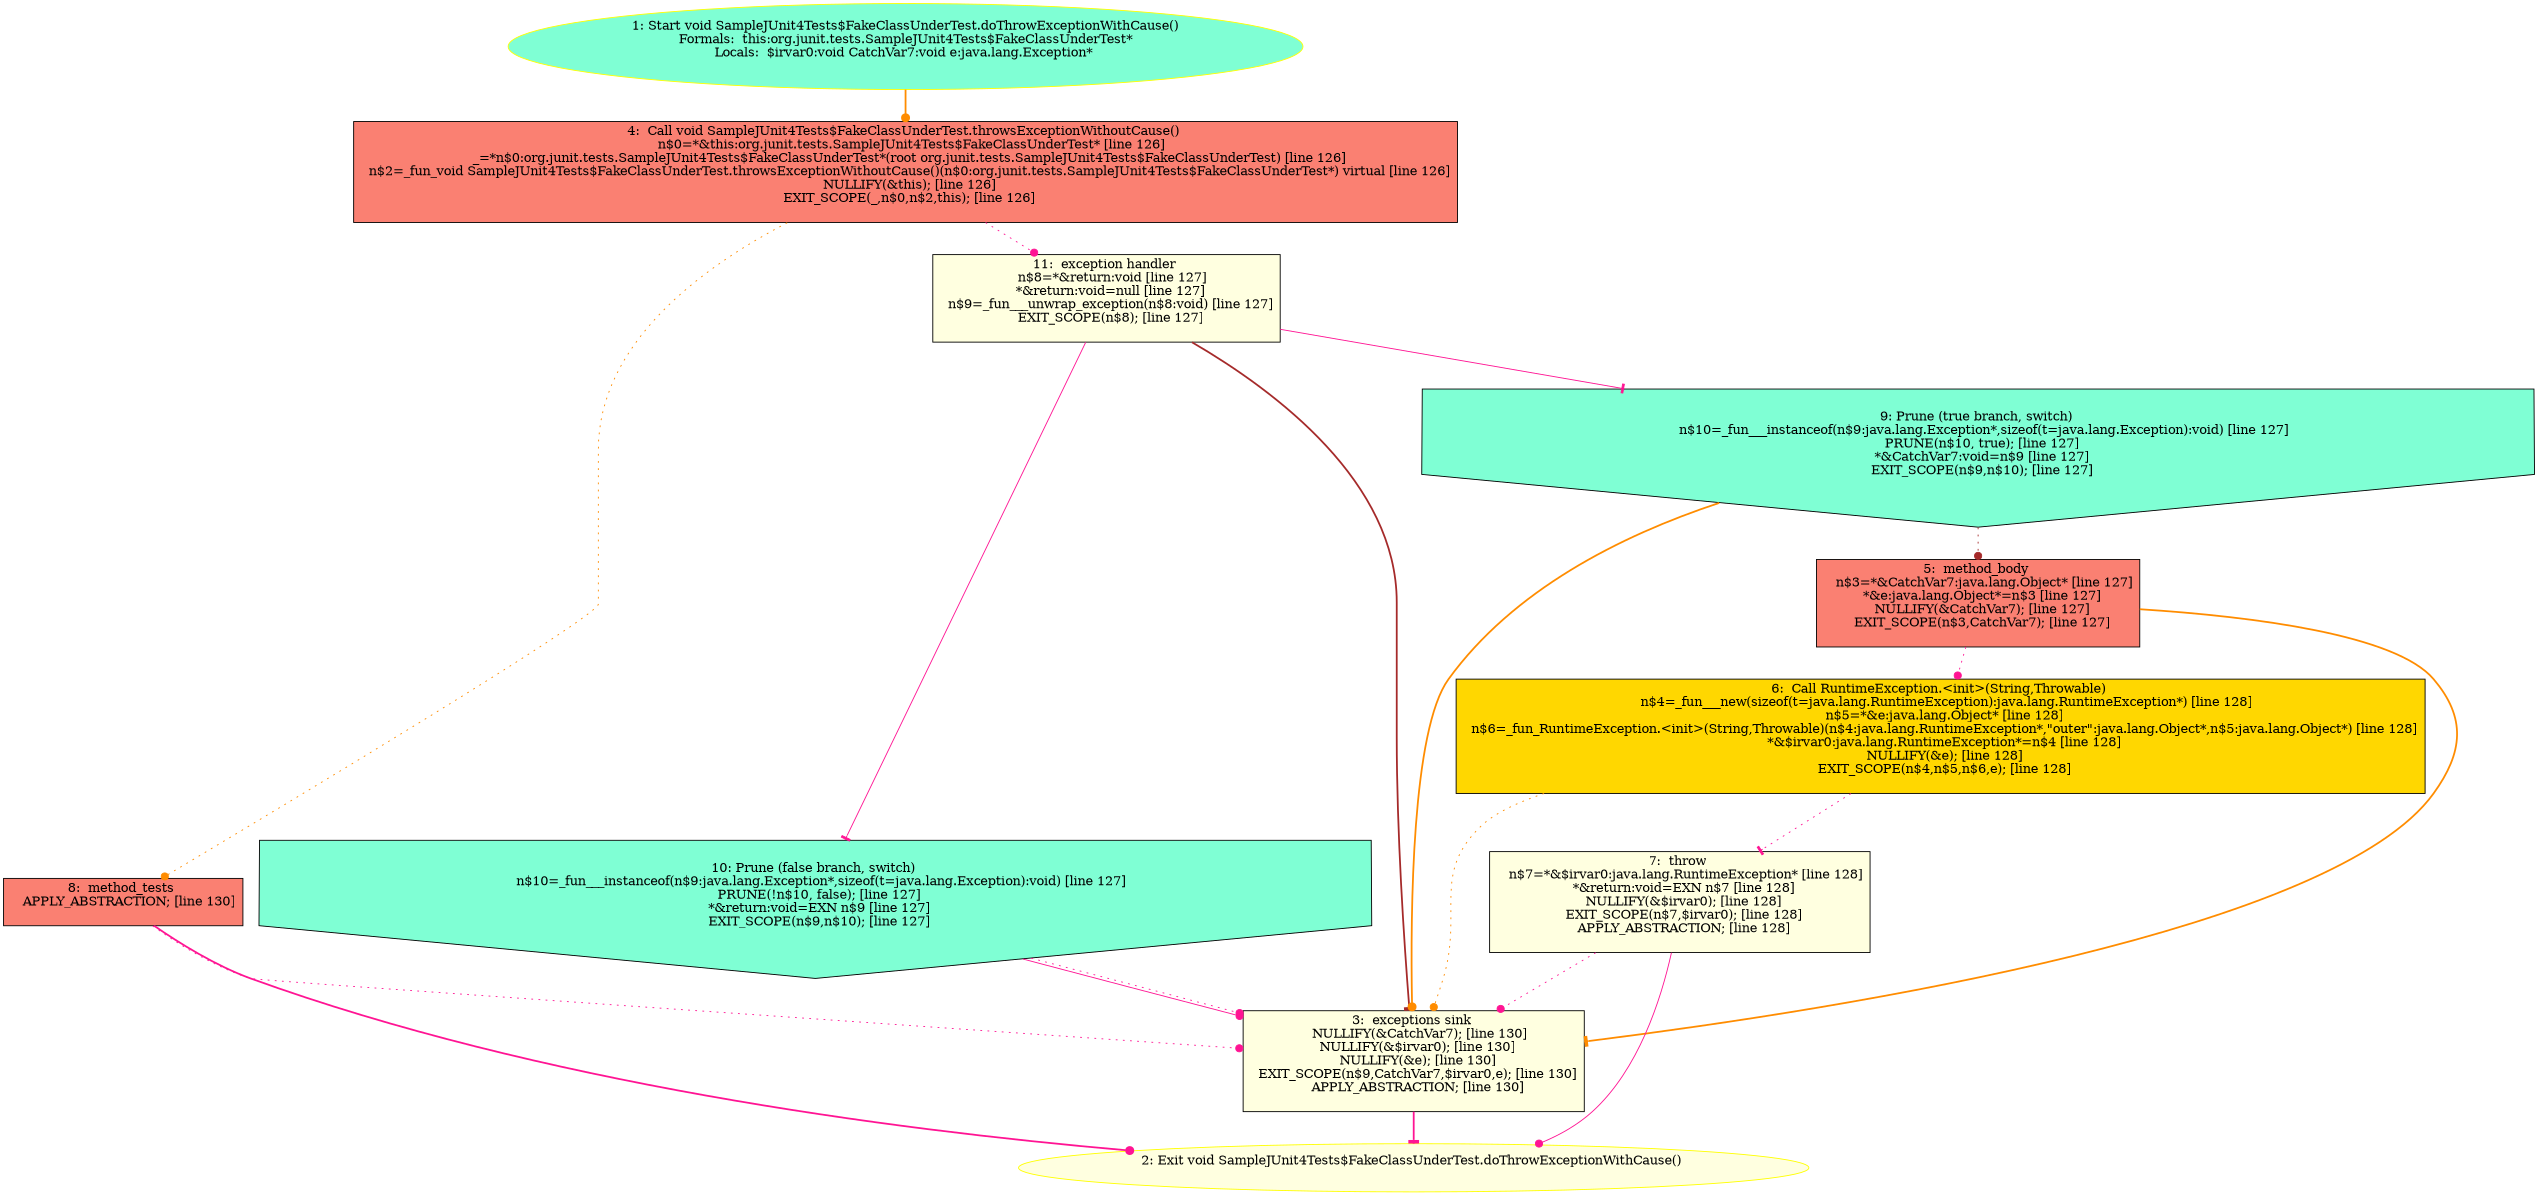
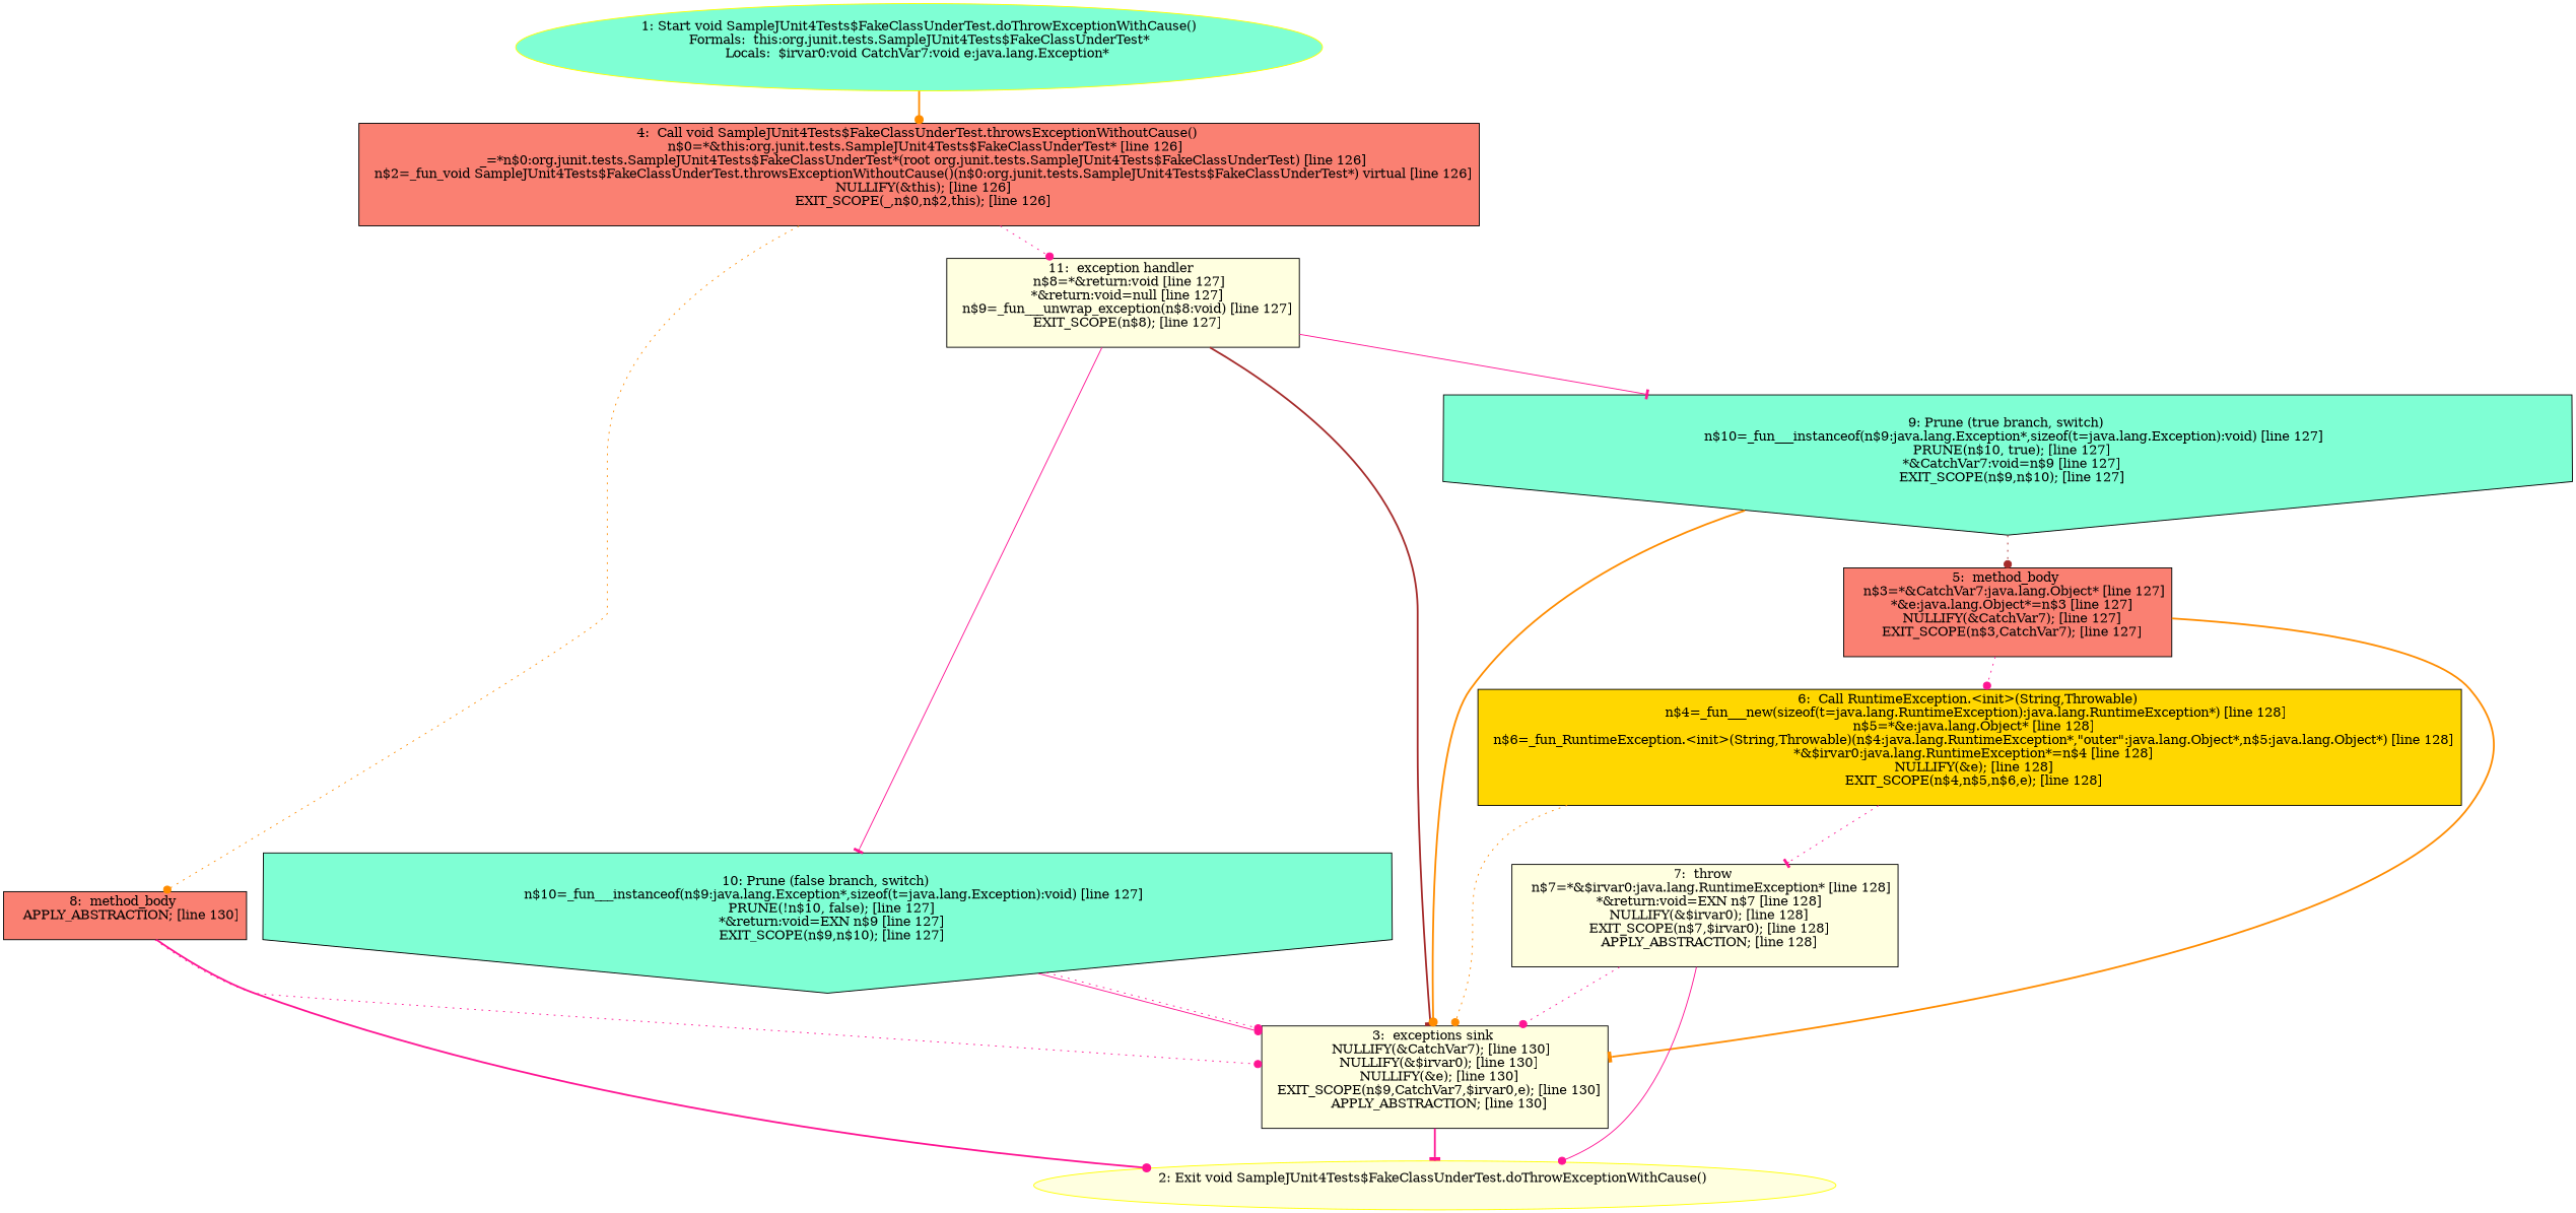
  digraph {
    node [style=filled fillcolor=lightyellow shape=box]
    edge [color=deeppink style=dotted arrowhead=dot]
    n1 [color=yellow label="1: Start void SampleJUnit4Tests$FakeClassUnderTest.doThrowExceptionWithCause()\nFormals:  this:org.junit.tests.SampleJUnit4Tests$FakeClassUnderTest*\nLocals:  $irvar0:void CatchVar7:void e:java.lang.Exception* \n  " fillcolor=aquamarine shape=""]
    n2 [label="4:  Call void SampleJUnit4Tests$FakeClassUnderTest.throwsExceptionWithoutCause() \n   n$0=*&this:org.junit.tests.SampleJUnit4Tests$FakeClassUnderTest* [line 126]\n  _=*n$0:org.junit.tests.SampleJUnit4Tests$FakeClassUnderTest*(root org.junit.tests.SampleJUnit4Tests$FakeClassUnderTest) [line 126]\n  n$2=_fun_void SampleJUnit4Tests$FakeClassUnderTest.throwsExceptionWithoutCause()(n$0:org.junit.tests.SampleJUnit4Tests$FakeClassUnderTest*) virtual [line 126]\n  NULLIFY(&this); [line 126]\n  EXIT_SCOPE(_,n$0,n$2,this); [line 126]\n " fillcolor=salmon]
-   n3 [label="8:  method_tests \n   APPLY_ABSTRACTION; [line 130]\n " fillcolor=salmon]
+   n3 [label="8:  method_body \n   APPLY_ABSTRACTION; [line 130]\n " fillcolor=salmon]
    n4 [label="11:  exception handler \n   n$8=*&return:void [line 127]\n  *&return:void=null [line 127]\n  n$9=_fun___unwrap_exception(n$8:void) [line 127]\n  EXIT_SCOPE(n$8); [line 127]\n "]
    n5 [color=yellow label="2: Exit void SampleJUnit4Tests$FakeClassUnderTest.doThrowExceptionWithCause() \n  " shape=""]
    n6 [label="3:  exceptions sink \n   NULLIFY(&CatchVar7); [line 130]\n  NULLIFY(&$irvar0); [line 130]\n  NULLIFY(&e); [line 130]\n  EXIT_SCOPE(n$9,CatchVar7,$irvar0,e); [line 130]\n  APPLY_ABSTRACTION; [line 130]\n "]
    n7 [label="9: Prune (true branch, switch) \n   n$10=_fun___instanceof(n$9:java.lang.Exception*,sizeof(t=java.lang.Exception):void) [line 127]\n  PRUNE(n$10, true); [line 127]\n  *&CatchVar7:void=n$9 [line 127]\n  EXIT_SCOPE(n$9,n$10); [line 127]\n " shape=invhouse fillcolor=aquamarine]
    n8 [label="10: Prune (false branch, switch) \n   n$10=_fun___instanceof(n$9:java.lang.Exception*,sizeof(t=java.lang.Exception):void) [line 127]\n  PRUNE(!n$10, false); [line 127]\n  *&return:void=EXN n$9 [line 127]\n  EXIT_SCOPE(n$9,n$10); [line 127]\n " shape=invhouse fillcolor=aquamarine]
    n9 [label="5:  method_body \n   n$3=*&CatchVar7:java.lang.Object* [line 127]\n  *&e:java.lang.Object*=n$3 [line 127]\n  NULLIFY(&CatchVar7); [line 127]\n  EXIT_SCOPE(n$3,CatchVar7); [line 127]\n " fillcolor=salmon]
    n10 [label="6:  Call RuntimeException.<init>(String,Throwable) \n   n$4=_fun___new(sizeof(t=java.lang.RuntimeException):java.lang.RuntimeException*) [line 128]\n  n$5=*&e:java.lang.Object* [line 128]\n  n$6=_fun_RuntimeException.<init>(String,Throwable)(n$4:java.lang.RuntimeException*,\"outer\":java.lang.Object*,n$5:java.lang.Object*) [line 128]\n  *&$irvar0:java.lang.RuntimeException*=n$4 [line 128]\n  NULLIFY(&e); [line 128]\n  EXIT_SCOPE(n$4,n$5,n$6,e); [line 128]\n " fillcolor=gold]
    n11 [label="7:  throw \n   n$7=*&$irvar0:java.lang.RuntimeException* [line 128]\n  *&return:void=EXN n$7 [line 128]\n  NULLIFY(&$irvar0); [line 128]\n  EXIT_SCOPE(n$7,$irvar0); [line 128]\n  APPLY_ABSTRACTION; [line 128]\n "]
    n1 -> n2 [color=darkorange style=bold]
    n2 -> n3 [color=darkorange]
    n2 -> n4
    n3 -> n5 [style=bold]
    n3 -> n6
    n4 -> n6 [color=brown style=bold arrowhead=tee]
    n4 -> n7 [style=solid arrowhead=tee]
    n4 -> n8 [style=solid arrowhead=tee]
    n6 -> n5 [style=bold arrowhead=tee]
    n7 -> n6 [color=darkorange style=bold]
    n7 -> n9 [color=brown]
    n8 -> n6 [style=solid]
    n8 -> n6
    n9 -> n6 [color=darkorange style=bold arrowhead=tee]
    n9 -> n10
    n10 -> n6 [color=darkorange]
    n10 -> n11 [arrowhead=tee]
    n11 -> n5 [style=solid]
    n11 -> n6
  }
